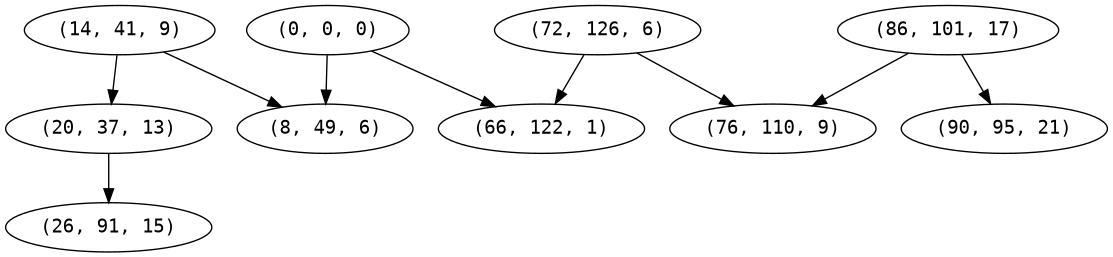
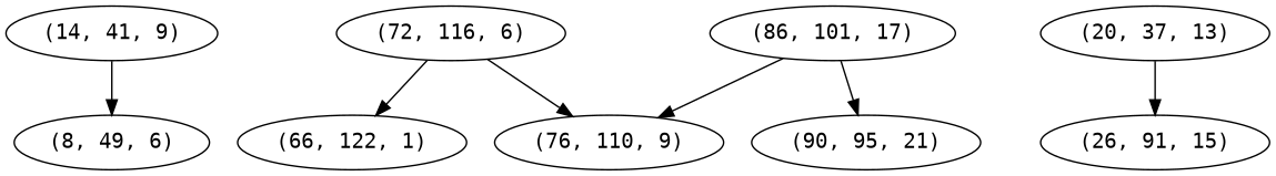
  digraph {
    fontname="DejaVu Sans Mono"
    node [fontname="DejaVu Sans Mono"]
    edge [fontname="DejaVu Sans Mono"]
-   "(0, 0, 0)"
    "(8, 49, 6)"
    "(66, 122, 1)"
    "(14, 41, 9)"
    "(20, 37, 13)"
    n6 [label="(26, 91, 15)"]
-   "(72, 116, 6)" [label="(72, 126, 6)"]
+   "(72, 116, 6)"
    "(76, 110, 9)"
    "(86, 101, 17)"
    "(90, 95, 21)"
-   "(0, 0, 0)" -> "(8, 49, 6)"
-   "(0, 0, 0)" -> "(66, 122, 1)"
    "(14, 41, 9)" -> "(8, 49, 6)"
-   "(14, 41, 9)" -> "(20, 37, 13)"
    "(20, 37, 13)" -> n6
    "(72, 116, 6)" -> "(66, 122, 1)"
    "(72, 116, 6)" -> "(76, 110, 9)"
    "(86, 101, 17)" -> "(76, 110, 9)"
    "(86, 101, 17)" -> "(90, 95, 21)"
  }
